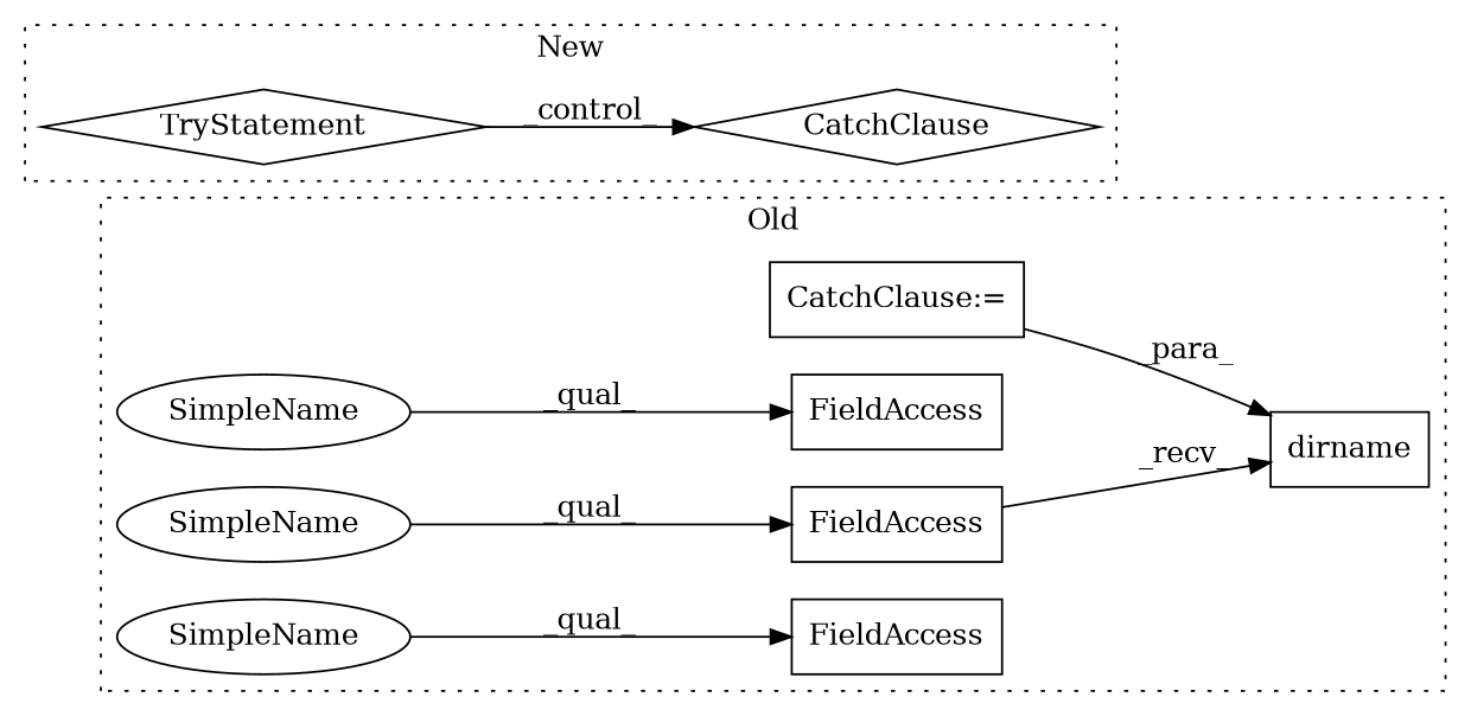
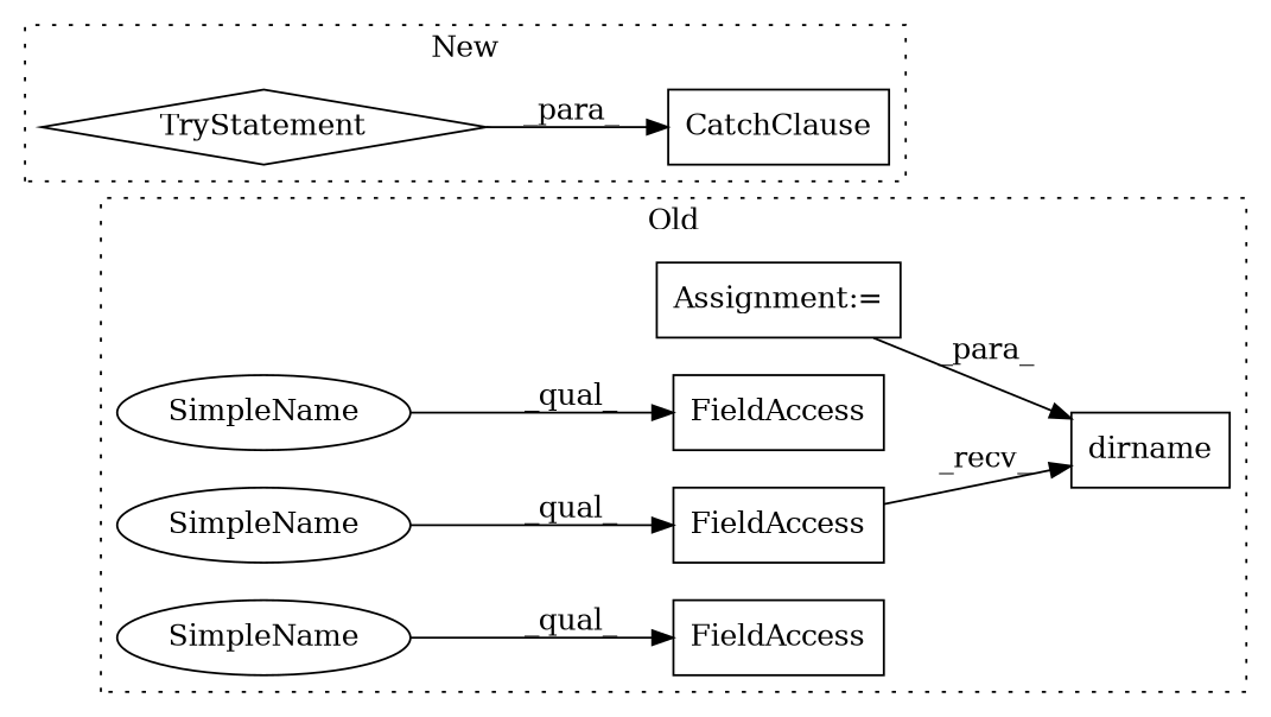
  digraph {
    rankdir=LR
    node [a=22 l=7 s=8814 shape=box]
    n1 [a=32 l="8,1" label=dirname s="8822,8840"]
    n2 [label=FieldAccess]
    n3 [label=FieldAccess s=8552]
    n4 [label=FieldAccess s=8689]
-   n5 [a=7 l=1 label="CatchClause:=" s=8813]
+   n5 [a=7 l=1 label="Assignment:=" s=8813]
    n6 [a=42 l=2 label=SimpleName s=8552 shape=ellipse]
    n7 [a=42 l=2 label=SimpleName shape=ellipse]
    n8 [a=42 l=2 label=SimpleName s=8689 shape=ellipse]
-   n9 [a=12 l="13,2" label=CatchClause s="9542,9584" shape=diamond]
+   n9 [a=12 l="13,2" label=CatchClause s="9542,9584"]
    n10 [a=54 l=4 label=TryStatement s=9485 shape=diamond]
    subgraph cluster_1 {
      label=Old
      style=dotted
      n1
      n2
      n3
      n4
      n5
      n6
      n7
      n8
    }
    subgraph cluster_2 {
      label=New
      style=dotted
      n9
      n10
    }
    n2 -> n1 [label=_recv_]
    n5 -> n1 [label=_para_]
    n6 -> n3 [label=_qual_]
    n7 -> n2 [label=_qual_]
    n8 -> n4 [label=_qual_]
-   n10 -> n9 [label=_control_]
+   n10 -> n9 [label=_para_]
  }
